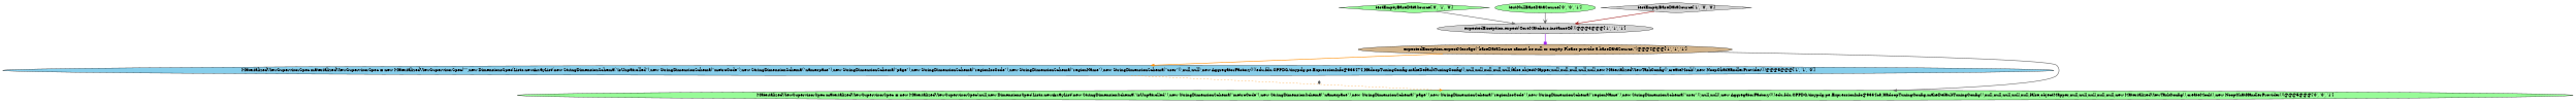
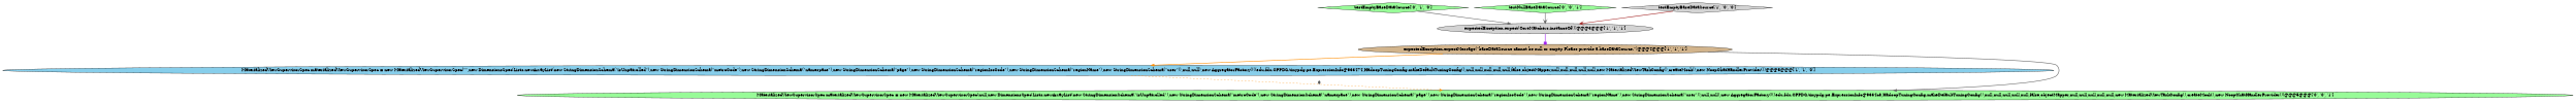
  digraph {
    node [fillcolor=palegreen shape=ellipse style=filled]
    edge [style=bold color=gray40 arrowhead=vee]
    n1 [fillcolor=skyblue label="MaterializedViewSupervisorSpec materializedViewSupervisorSpec = new MaterializedViewSupervisorSpec(\"\",new DimensionsSpec(Lists.newArrayList(new StringDimensionSchema(\"isUnpatrolled\"),new StringDimensionSchema(\"metroCode\"),new StringDimensionSchema(\"namespace\"),new StringDimensionSchema(\"page\"),new StringDimensionSchema(\"regionIsoCode\"),new StringDimensionSchema(\"regionName\"),new StringDimensionSchema(\"user\")),null,null),new AggregatorFactory((((edu.fdu.CPPDG.tinypdg.pe.ExpressionInfo@933474,HadoopTuningConfig.makeDefaultTuningConfig(),null,null,null,null,null,false,objectMapper,null,null,null,null,null,new MaterializedViewTaskConfig(),createMock(),new NoopChatHandlerProvider())@@@5@@@['1', '1', '0']"]
    n2 [label="MaterializedViewSupervisorSpec materializedViewSupervisorSpec = new MaterializedViewSupervisorSpec(null,new DimensionsSpec(Lists.newArrayList(new StringDimensionSchema(\"isUnpatrolled\"),new StringDimensionSchema(\"metroCode\"),new StringDimensionSchema(\"namespace\"),new StringDimensionSchema(\"page\"),new StringDimensionSchema(\"regionIsoCode\"),new StringDimensionSchema(\"regionName\"),new StringDimensionSchema(\"user\")),null,null),new AggregatorFactory((((edu.fdu.CPPDG.tinypdg.pe.ExpressionInfo@9334c8,HadoopTuningConfig.makeDefaultTuningConfig(),null,null,null,null,null,false,objectMapper,null,null,null,null,null,new MaterializedViewTaskConfig(),createMock(),new NoopChatHandlerProvider())@@@5@@@['0', '0', '1']"]
    n3 [fillcolor=lightgrey label="expectedException.expect(CoreMatchers.instanceOf())@@@3@@@['1', '1', '1']"]
    n4 [fillcolor=tan label="expectedException.expectMessage(\"baseDataSource cannot be null or empty. Please provide a baseDataSource.\")@@@4@@@['1', '1', '1']"]
    n5 [label="testEmptyBaseDataSource['0', '1', '0']" shape=diamond]
-   n6 [label="testNullBaseDataSource['0', '0', '1']"]
+   n6 [label="testNullBaseDataSource['0', '0', '1']" shape=diamond]
    n7 [fillcolor=lightgrey label="testEmptyBaseDataSource['1', '0', '0']" shape=diamond]
    n1 -> n2 [label=0 style=dashed color=darkorange]
    n3 -> n4 [color=purple arrowhead=box]
    n4 -> n1 [color=darkorange arrowhead=normal]
    n4 -> n2 [arrowhead=normal]
    n5 -> n3 [arrowhead=normal]
    n6 -> n3
    n7 -> n3 [color=brown]
  }
